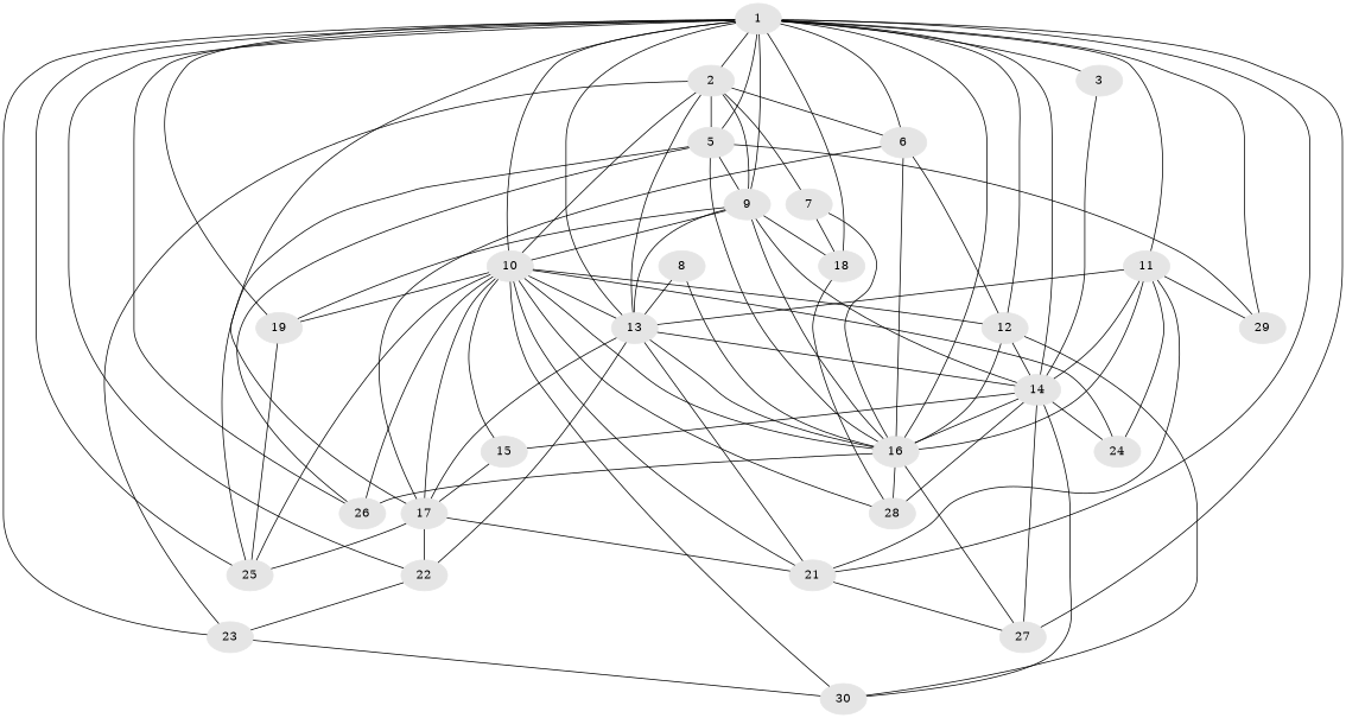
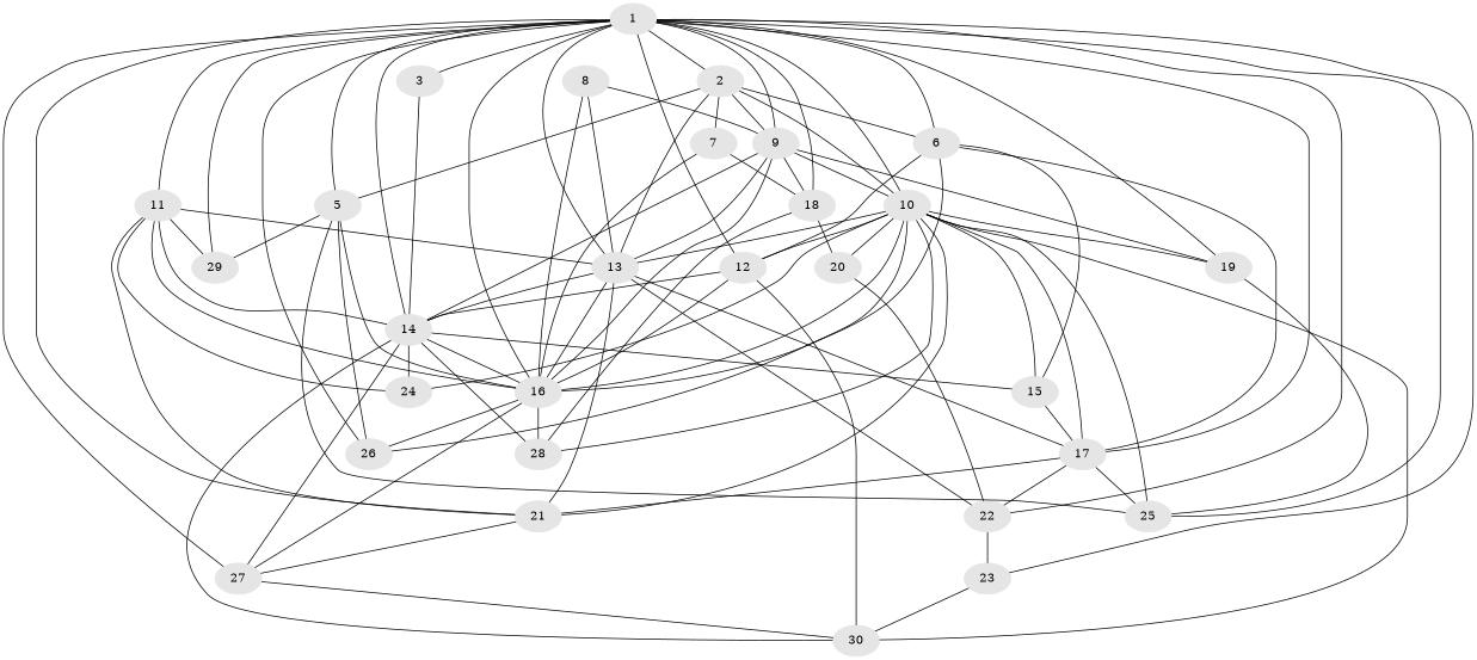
  graph {
    node [color=gray90 style=filled]
    edge [weight=1.0]
    1
    2
    3
    5
    6
    9
    10
    11
    12
    13
    14
    16
    17
    18
    19
    21
    22
    23
    25
    26
    27
    29
    7
    15
+   20
    24
    28
    30
    8
    1 -- 2
    1 -- 3
    1 -- 5 [weight=2.0]
    1 -- 6 [weight=2.0]
    1 -- 9 [weight=4.0]
    1 -- 10 [weight=7.0]
    1 -- 11
    1 -- 12 [weight=2.0]
    1 -- 13 [weight=7.0]
    1 -- 14 [weight=4.0]
    1 -- 16 [weight=4.0]
    1 -- 17 [weight=2.0]
    1 -- 18 [weight=2.0]
    1 -- 19
    1 -- 21
    1 -- 22
    1 -- 23
    1 -- 25
    1 -- 26
    1 -- 27
    1 -- 29
    2 -- 5
    2 -- 6 [weight=2.0]
    2 -- 9
    2 -- 10
    2 -- 13
-   2 -- 23
    2 -- 7
    3 -- 14
    5 -- 16
    5 -- 25
    5 -- 26
    5 -- 29
    6 -- 12
    6 -- 16
    6 -- 17
+   6 -- 15
    9 -- 10 [weight=3.0]
    9 -- 13 [weight=2.0]
    9 -- 14 [weight=2.0]
    9 -- 16 [weight=2.0]
    9 -- 18 [weight=2.0]
    9 -- 19
    10 -- 12
    10 -- 13 [weight=4.0]
    10 -- 16 [weight=2.0]
    10 -- 17 [weight=2.0]
    10 -- 19
    10 -- 21
    10 -- 25
    10 -- 26
    10 -- 15
+   10 -- 20 [weight=2.0]
    10 -- 24
    10 -- 28
    10 -- 30
    11 -- 13
    11 -- 14
    11 -- 16 [weight=2.0]
    11 -- 21
    11 -- 29
    11 -- 24
    12 -- 14
    12 -- 16
    12 -- 30
    13 -- 14 [weight=2.0]
    13 -- 16 [weight=4.0]
    13 -- 17
    13 -- 21
    13 -- 22 [weight=2.0]
    14 -- 16 [weight=2.0]
    14 -- 27 [weight=2.0]
    14 -- 15
    14 -- 24
    14 -- 28
    14 -- 30
    16 -- 26
    16 -- 27
    16 -- 28 [weight=2.0]
    17 -- 21
    17 -- 22
    17 -- 25
+   18 -- 20
    18 -- 28
    19 -- 25
    21 -- 27
    22 -- 23
    23 -- 30
+   27 -- 30
    7 -- 16
    7 -- 18
    15 -- 17
-   5 -- 9
+   20 -- 22
+   8 -- 9
    8 -- 13
    8 -- 16
  }
